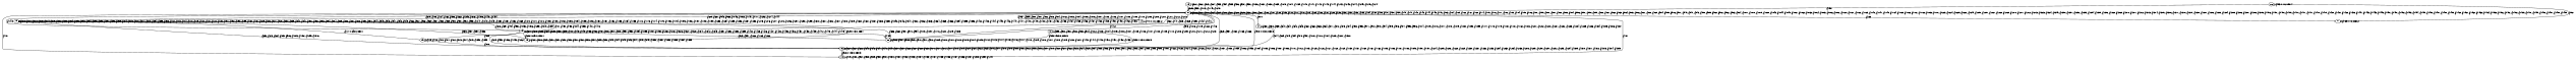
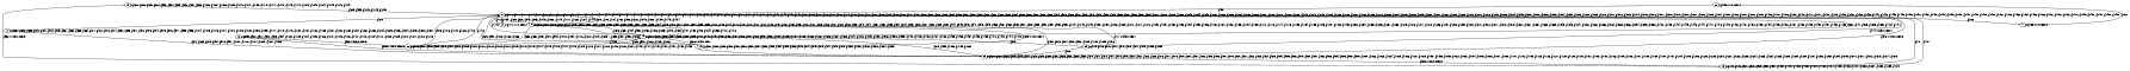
  digraph {
    node [fontsize=20 penwidth=3 shape=oval style=rounded]
    edge [arrowsize=1 color=black fontsize=20 penwidth=3 style=bold]
    n1 [label="1d"]
    n2 [label=07]
    "0f"
    "0a"
    "0c"
    17
    "0b"
    14
    18
    01
    "0e"
    15
    "1c"
    08
    n1 -> n1 [label="@601, @602, @603, @604, @933, @934, @935, @936, @937, @938, @1036, @1037, @1038, @1039, @1040, @1041, @1139, @1140, @1141, @1142, @1143, @1144, @1242, @1243, @1244, @1245, @1246, @1247"]
    n1 -> n2 [label="@605, @939, @1042, @1145, @1248"]
    n2 -> n2 [label="@606, @607, @608, @624, @625, @626, @627, @628, @629, @630, @680, @681, @706, @707, @708, @709, @710, @711, @712, @713, @725, @726, @727, @728, @729, @730, @731, @732, @733, @734, @735, @736, @737, @738, @739, @740, @741, @742, @743, @744, @745, @746, @763, @764, @765, @766, @767, @768, @774, @775, @776, @777, @782, @783, @784, @785, @786, @787, @799, @800, @801, @802, @803, @804, @856, @857, @858, @859, @860, @861, @862, @863, @864, @865, @866, @867, @868, @869, @914, @915, @916, @917, @940, @941, @942, @958, @959, @960, @961, @962, @963, @964, @1017, @1018, @1019, @1020, @1043, @1044, @1045, @1061, @1062, @1063, @1064, @1065, @1066, @1067, @1120, @1121, @1122, @1123, @1146, @1147, @1148, @1164, @1165, @1166, @1167, @1168, @1169, @1170, @1223, @1224, @1225, @1226, @1249, @1250, @1251, @1267, @1268, @1269, @1270, @1271, @1272, @1273, @1323, @1324, @1349, @1350, @1351, @1352, @1353, @1354, @1355, @1356, @1368, @1369, @1370, @1371, @1372, @1373, @1374, @1375, @1376, @1377, @1378, @1379, @1380, @1381, @1382, @1383, @1384, @1385, @1386, @1387, @1388, @1389, @1406, @1407, @1408, @1409, @1410, @1411, @1417, @1418, @1419, @1420, @1421, @1422, @1423, @1441, @1442, @1443, @1449, @1450, @1451, @1452, @1453, @1454, @1455, @1456, @1457, @1458, @1459, @1460, @1461, @1462, @1463, @1464, @1465, @1466, @1467, @1468, @1469, @1470, @1495, @1496, @1497, @1498, @1499"]
    n2 -> "0f" [label="@609, @631, @943, @965, @1046, @1068, @1149, @1171, @1252, @1274, @1444"]
    n2 -> "0a" [label="@682, @747, @805, @1325, @1390, @1424, @1471"]
    n2 -> "0c" [label="@918 + 103*n, n=0..3"]
    n2 -> 17 [label="@870"]
+   n2 -> "0b" [label="@714 + 643*n, n=0..1"]
    n2 -> 14 [label="@769"]
    n2 -> 18 [label="@778"]
    n2 -> 01 [label="@788"]
    n2 -> "0e" [label="@1412"]
    "0f" -> n2 [label="@679, @705, @724, @762, @855, @1322, @1348, @1367, @1405, @1448, @1494"]
    "0f" -> "0f" [label="@610, @611, @612, @613, @614, @615, @632, @633, @634, @635, @653, @654, @655, @656, @657, @658, @659, @674, @675, @676, @677, @678, @694, @695, @696, @702, @703, @704, @718, @719, @720, @721, @722, @723, @751, @752, @753, @759, @760, @761, @825, @826, @827, @828, @838, @839, @840, @841, @851, @852, @853, @854, @884, @885, @886, @887, @888, @889, @890, @944, @945, @946, @947, @948, @949, @966, @967, @968, @969, @987, @988, @989, @990, @991, @992, @993, @1047, @1048, @1049, @1050, @1051, @1052, @1069, @1070, @1071, @1072, @1090, @1091, @1092, @1093, @1094, @1095, @1096, @1150, @1151, @1152, @1153, @1154, @1155, @1172, @1173, @1174, @1175, @1193, @1194, @1195, @1196, @1197, @1198, @1199, @1253, @1254, @1255, @1256, @1257, @1258, @1275, @1276, @1277, @1278, @1296, @1297, @1298, @1299, @1300, @1301, @1302, @1317, @1318, @1319, @1320, @1321, @1337, @1338, @1339, @1345, @1346, @1347, @1361, @1362, @1363, @1364, @1365, @1366, @1394, @1395, @1396, @1402, @1403, @1404, @1445, @1446, @1447, @1477, @1478, @1479, @1480, @1481, @1482, @1483, @1484, @1485, @1486, @1487, @1488, @1489, @1490, @1491, @1492, @1493"]
    "0f" -> "0a" [label="@616, @697, @754, @950, @1053, @1156, @1259, @1340, @1397"]
    "0f" -> "0e" [label="@636, @660, @891, @970, @994, @1073, @1097, @1176, @1200, @1279, @1303"]
    "0f" -> 15 [label="@829 + 13*n, n=0..1"]
    "0a" -> n2 [label="@1440"]
    "0a" -> "0f" [label="@701, @750, @758, @1344, @1393, @1401, @1476"]
    "0a" -> "0a" [label="@617, @618, @683, @684, @685, @698, @699, @700, @748, @749, @755, @756, @757, @806, @807, @808, @951, @952, @1054, @1055, @1157, @1158, @1260, @1261, @1326, @1327, @1328, @1341, @1342, @1343, @1391, @1392, @1398, @1399, @1400, @1425, @1426, @1427, @1428, @1435, @1436, @1437, @1438, @1439, @1472, @1473, @1474, @1475"]
    "0a" -> "0c" [label="@619, @953, @1056, @1159, @1262"]
    "0a" -> "0b" [label="@809"]
    "0a" -> "0e" [label="@1429"]
    "0a" -> 15 [label="@686 + 643*n, n=0..1"]
    "0c" -> n2 [label="@623, @957, @1060, @1163, @1266"]
    "0c" -> "0f" [label="@652, @673, @824, @883, @986, @1089, @1192, @1295, @1316"]
    "0c" -> "0c" [label="@620, @621, @622, @645, @646, @647, @648, @649, @650, @651, @666, @667, @668, @669, @670, @671, @672, @817, @818, @819, @820, @821, @822, @823, @876, @877, @878, @879, @880, @881, @882, @895, @896, @897, @919, @920, @921, @922, @923, @924, @925, @954, @955, @956, @979, @980, @981, @982, @983, @984, @985, @998, @999, @1000, @1022, @1023, @1024, @1025, @1026, @1027, @1028, @1057, @1058, @1059, @1082, @1083, @1084, @1085, @1086, @1087, @1088, @1101, @1102, @1103, @1125, @1126, @1127, @1128, @1129, @1130, @1131, @1160, @1161, @1162, @1185, @1186, @1187, @1188, @1189, @1190, @1191, @1204, @1205, @1206, @1228, @1229, @1230, @1231, @1232, @1233, @1234, @1263, @1264, @1265, @1288, @1289, @1290, @1291, @1292, @1293, @1294, @1309, @1310, @1311, @1312, @1313, @1314, @1315"]
    "0c" -> 18 [label="@926 + 103*n, n=0..3"]
    17 -> "0c" [label="@644, @665, @875, @894, @978, @997, @1081, @1100, @1184, @1203, @1287, @1308"]
    17 -> 17 [label="@637, @638, @639, @640, @641, @642, @643, @661, @662, @663, @664, @871, @872, @873, @874, @892, @893, @971, @972, @973, @974, @975, @976, @977, @995, @996, @1074, @1075, @1076, @1077, @1078, @1079, @1080, @1098, @1099, @1177, @1178, @1179, @1180, @1181, @1182, @1183, @1201, @1202, @1280, @1281, @1282, @1283, @1284, @1285, @1286, @1304, @1305, @1306, @1307"]
    "0b" -> "0f" [label="@717 + 643*n, n=0..1"]
    "0b" -> "0c" [label="@816"]
    "0b" -> "0b" [label="@715, @716, @810, @811, @812, @813, @814, @815, @1358, @1359"]
-   14 -> n2 [label="@899, @900, @901, @902, @903, @904, @1002, @1003, @1004, @1005, @1006, @1007, @1105, @1106, @1107, @1108, @1109, @1110, @1208, @1209, @1210, @1211, @1212, @1213"]
+   14 -> n2 [label="@773"]
    14 -> 14 [label="@770 + 1*n, n=0..2"]
+   18 -> n1 [label="@932 + 103*n, n=0..3"]
    18 -> n2 [label="@781"]
    18 -> 18 [label="@779, @780, @927, @928, @929, @930, @931, @1030, @1031, @1032, @1033, @1034, @1133, @1134, @1135, @1136, @1137, @1236, @1237, @1238, @1239, @1240"]
    01 -> 01 [label="@789 + 1*n, n=0..2"]
    "0e" -> n2 [label="@913, @1016, @1119, @1222, @1416"]
    "0e" -> "0a" [label="@623, @957, @1060, @1163, @1266"]
    "0e" -> "0e" [label="@906, @907, @908, @909, @910, @911, @912, @1009, @1010, @1011, @1012, @1013, @1014, @1015, @1112, @1113, @1114, @1115, @1116, @1117, @1118, @1215, @1216, @1217, @1218, @1219, @1220, @1221, @1413, @1414, @1415, @1430, @1431, @1432, @1433"]
    15 -> "0f" [label="@693, @837, @850, @1336"]
    15 -> 15 [label="@687, @688, @689, @690, @691, @692, @830, @831, @832, @833, @834, @835, @836, @843, @844, @845, @846, @847, @848, @849, @1330, @1331, @1332, @1333, @1334, @1335"]
    "1c" -> "0c" [label="@898 + 103*n, n=0..3"]
    "1c" -> "0e" [label="@905 + 503*n, n=0..3"]
    "1c" -> "1c" [label="@899, @900, @901, @902, @903, @904, @1002, @1003, @1004, @1005, @1006, @1007, @1105, @1106, @1107, @1108, @1109, @1110, @1208, @1209, @1210, @1211, @1212, @1213"]
    08 -> n2 [label="@798"]
    08 -> 01 [label="@792"]
    08 -> 08 [label="@793 + 1*n, n=0..4"]
  }
